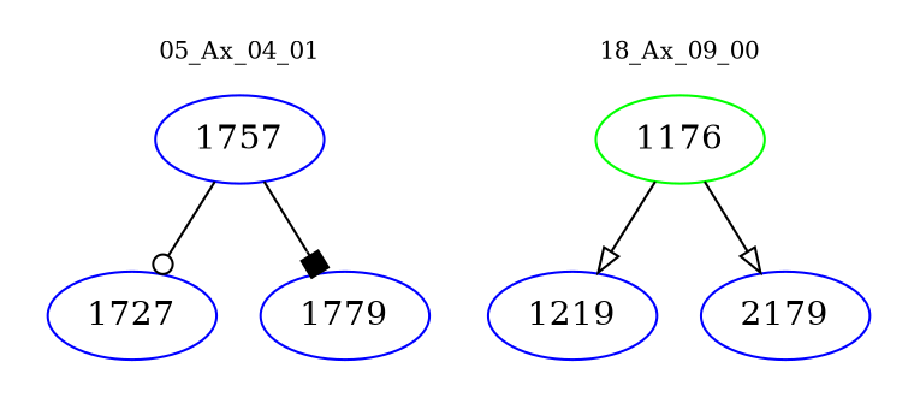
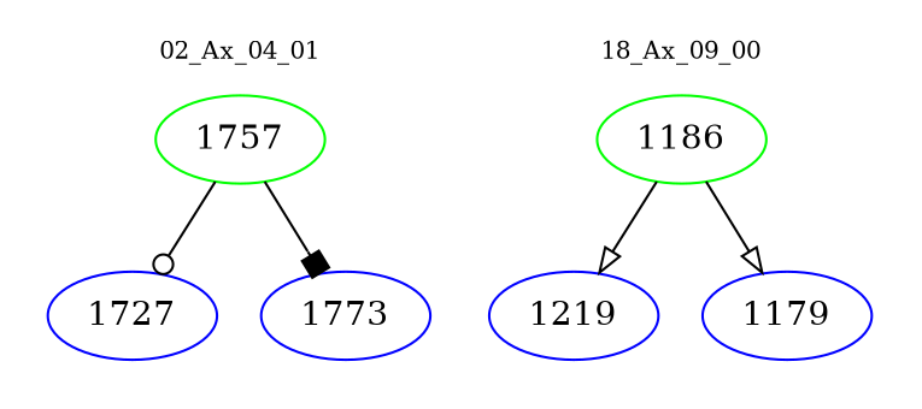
  digraph {
    node [color=blue]
    edge [arrowhead=onormal color=black]
-   n1 [label=1757]
+   n1 [color=green label=1757]
    n2 [label=1727]
-   n3 [label=1779]
-   n4 [color=green label=1176]
+   n3 [label=1773]
+   n4 [color=green label=1186]
    n5 [label=1219]
-   n6 [label=2179]
+   n6 [label=1179]
    subgraph cluster_1 {
      color=white
      fontsize=10
-     label="05_Ax_04_01"
+     label="02_Ax_04_01"
      n1
      n2
      n3
    }
    subgraph cluster_2 {
      color=white
      fontsize=10
      label="18_Ax_09_00"
      n4
      n5
      n6
    }
    n1 -> n2 [arrowhead=odot]
    n1 -> n3 [arrowhead=box]
    n4 -> n5
    n4 -> n6
  }
